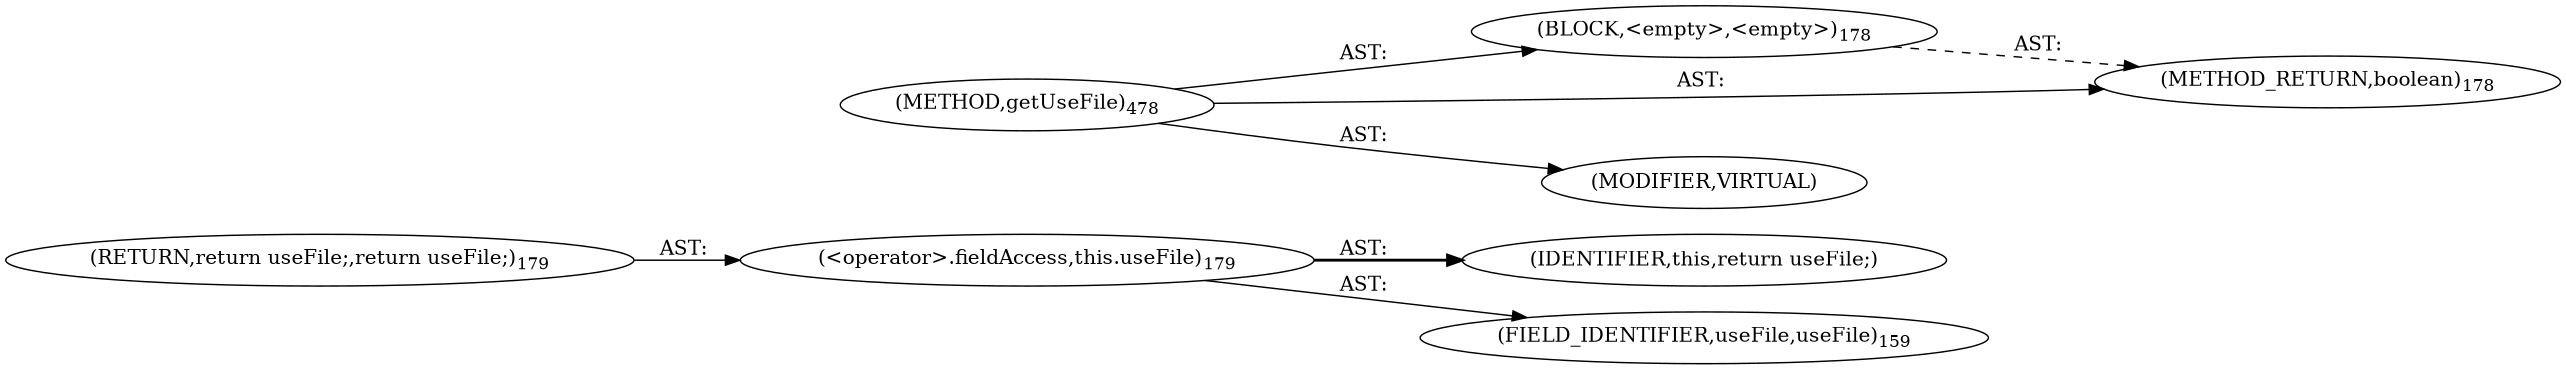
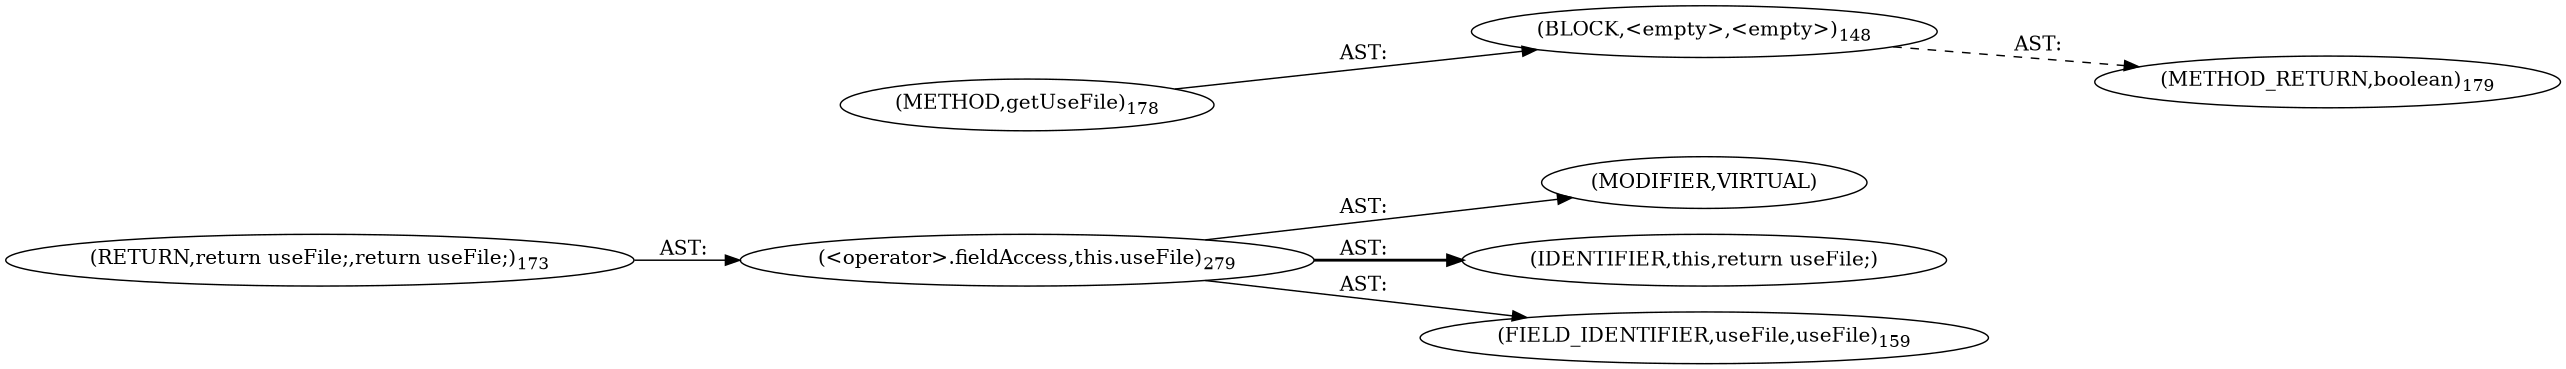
  digraph {
    rankdir=LR
    edge [style=solid]
-   n1 [label=<(METHOD,getUseFile)<SUB>478</SUB>>]
-   n2 [label=<(BLOCK,&lt;empty&gt;,&lt;empty&gt;)<SUB>178</SUB>>]
+   n1 [label=<(METHOD,getUseFile)<SUB>178</SUB>>]
+   n2 [label=<(BLOCK,&lt;empty&gt;,&lt;empty&gt;)<SUB>148</SUB>>]
    n3 [label=<(MODIFIER,VIRTUAL)>]
-   n4 [label=<(METHOD_RETURN,boolean)<SUB>178</SUB>>]
-   n5 [label=<(RETURN,return useFile;,return useFile;)<SUB>179</SUB>>]
-   n6 [label=<(&lt;operator&gt;.fieldAccess,this.useFile)<SUB>179</SUB>>]
+   n4 [label=<(METHOD_RETURN,boolean)<SUB>179</SUB>>]
+   n5 [label=<(RETURN,return useFile;,return useFile;)<SUB>173</SUB>>]
+   n6 [label=<(&lt;operator&gt;.fieldAccess,this.useFile)<SUB>279</SUB>>]
    n7 [label=<(IDENTIFIER,this,return useFile;)>]
    n8 [label=<(FIELD_IDENTIFIER,useFile,useFile)<SUB>159</SUB>>]
    n1 -> n2 [label="AST: "]
-   n1 -> n3 [label="AST: "]
-   n1 -> n4 [label="AST: "]
+   n6 -> n3 [label="AST: "]
    n2 -> n4 [label="AST: " style=dashed]
    n5 -> n6 [label="AST: "]
    n6 -> n7 [label="AST: " style=bold]
    n6 -> n8 [label="AST: "]
  }
